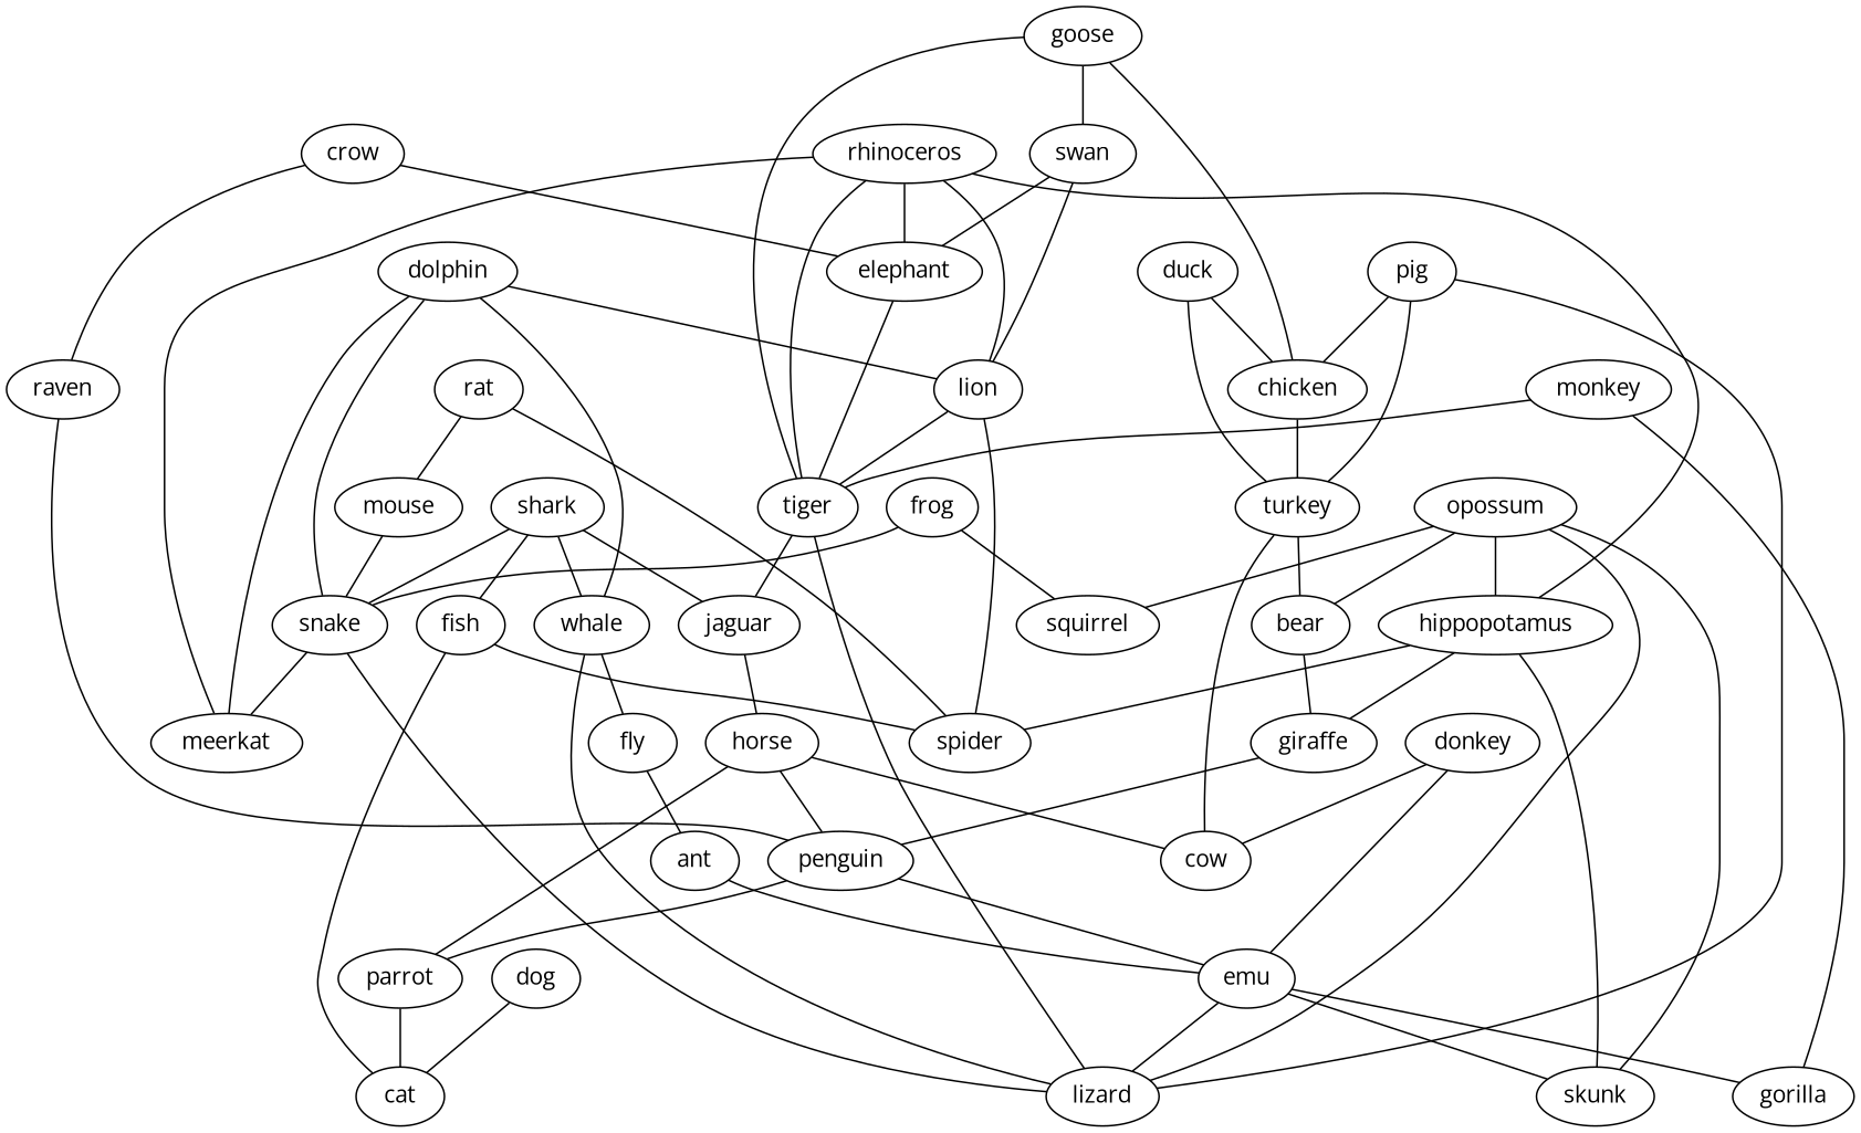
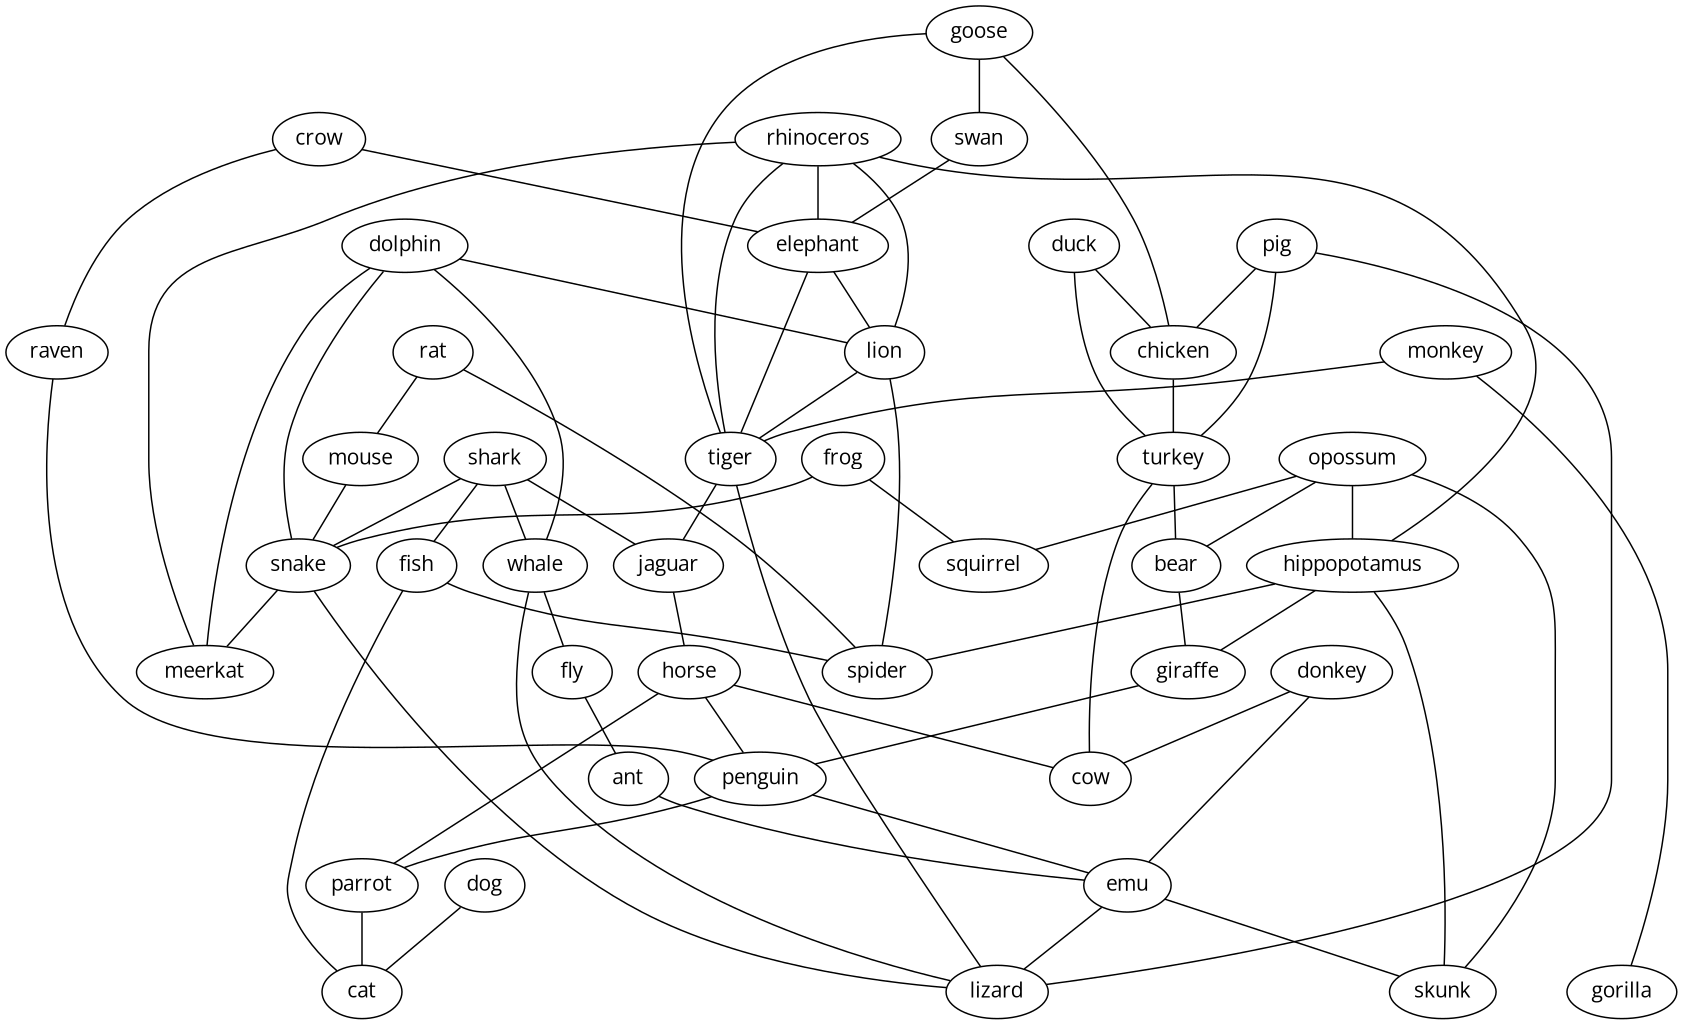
  strict graph {
    fontname="Open Sans"
    node [fontname="Open Sans"]
    edge [fontname="Open Sans" weight=1]
    donkey
    cow
    emu
    lizard
    skunk
    gorilla
    crow
    elephant
    raven
    lion
    tiger
    penguin
    spider
    jaguar
    parrot
    dolphin
    snake
    whale
    meerkat
    fly
    ant
    shark
    fish
    cat
    horse
    pig
    chicken
    turkey
    bear
    giraffe
    goose
    swan
    rat
    mouse
    duck
    frog
    squirrel
    rhinoceros
    hippopotamus
    opossum
    monkey
    dog
    donkey -- cow
    donkey -- emu
    emu -- lizard
    emu -- skunk
-   emu -- gorilla
    crow -- elephant
    crow -- raven
-   swan -- lion
+   elephant -- lion
    elephant -- tiger
    raven -- penguin
    lion -- tiger
    lion -- spider
    tiger -- lizard
    tiger -- jaguar
    penguin -- emu
    penguin -- parrot
    jaguar -- horse
    parrot -- cat
    dolphin -- lion
    dolphin -- snake
    dolphin -- whale
    dolphin -- meerkat
    snake -- lizard
    snake -- meerkat
    whale -- lizard
    whale -- fly
    fly -- ant
    ant -- emu
    shark -- jaguar
    shark -- snake
    shark -- whale
    shark -- fish
    fish -- spider
    fish -- cat
    horse -- cow
    horse -- penguin
    horse -- parrot
    pig -- lizard
    pig -- chicken
    pig -- turkey
    chicken -- turkey
    turkey -- cow
    turkey -- bear
    bear -- giraffe
    giraffe -- penguin
    goose -- tiger
    goose -- chicken
    goose -- swan
    swan -- elephant
    rat -- spider
    rat -- mouse
    mouse -- snake
    duck -- chicken
    duck -- turkey
    frog -- snake
    frog -- squirrel
    rhinoceros -- elephant
    rhinoceros -- lion
    rhinoceros -- tiger
    rhinoceros -- meerkat
    rhinoceros -- hippopotamus
    hippopotamus -- skunk
    hippopotamus -- spider
    hippopotamus -- giraffe
-   opossum -- lizard
    opossum -- skunk
    opossum -- bear
    opossum -- squirrel
    opossum -- hippopotamus
    monkey -- gorilla
    monkey -- tiger
    dog -- cat
  }
